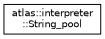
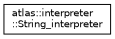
  digraph {
    rankdir=LR
-   n1 [color=black fillcolor=white fontname=Helvetica fontsize=10 height=0.2 label="atlas::interpreter\l::String_pool" shape=record style=filled width=0.4]
+   n1 [color=black fillcolor=white fontname=Helvetica fontsize=10 height=0.2 label="atlas::interpreter\l::String_interpreter" shape=record style=filled width=0.4]
  }
